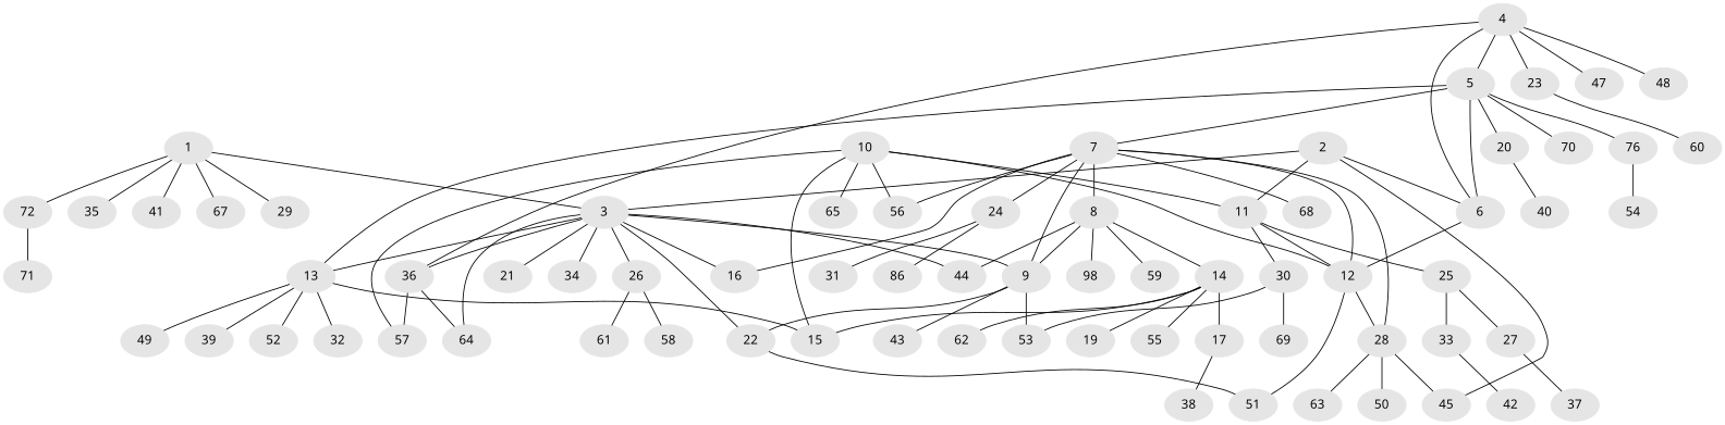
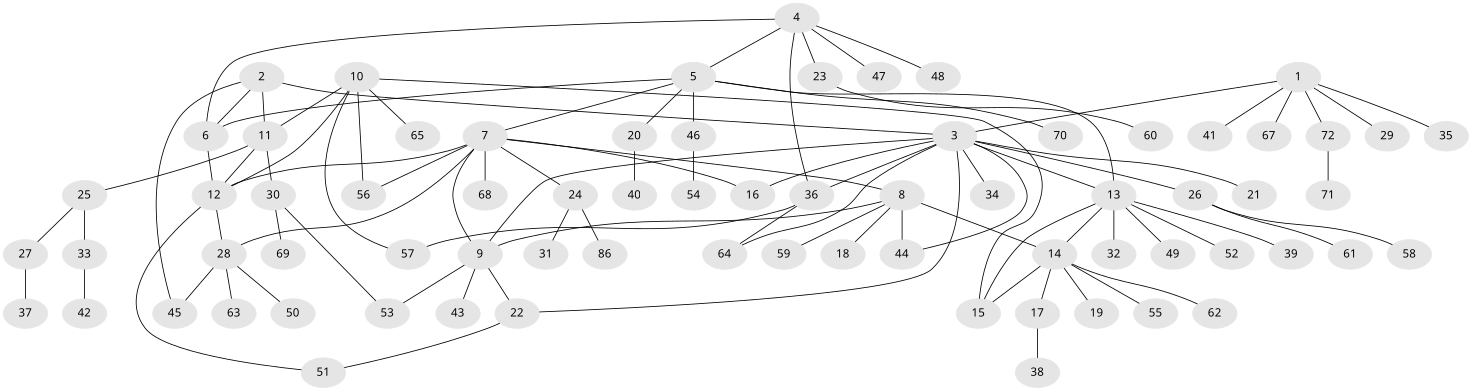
  graph {
    fontname="Noto Sans"
    node [color=gray90 fontname="Noto Sans" style=filled]
    edge [fontname="Noto Sans"]
    1
    3
    29
    35
    41
    67
    72
    2
    6
    11
    45
    9
    13
    16
    21
    22
    26
    34
    36
    44
    64
    71
    12
    25
    30
    43
    53
    14
    15
    32
    39
    49
    52
    51
    58
    61
    57
    4
    5
    23
    47
    48
    7
    20
-   46 [label=76]
+   46
    70
    60
    8
    24
    28
    56
    68
    40
    54
-   18 [label=98]
+   18
    59
    31
    n58 [label=86]
    50
    63
    17
    19
    55
    62
    10
    65
    27
    33
    69
    38
    37
    42
    1 -- 3
    1 -- 29
    1 -- 35
    1 -- 41
    1 -- 67
    1 -- 72
    3 -- 9
    3 -- 13
    3 -- 16
    3 -- 21
    3 -- 22
    3 -- 26
    3 -- 34
    3 -- 36
    3 -- 44
    3 -- 64
    72 -- 71
    2 -- 3
    2 -- 6
    2 -- 11
    2 -- 45
    6 -- 12
    11 -- 12
    11 -- 25
    11 -- 30
    9 -- 22
    9 -- 43
    9 -- 53
+   13 -- 14
    13 -- 15
    13 -- 32
    13 -- 39
    13 -- 49
    13 -- 52
    22 -- 51
    26 -- 58
    26 -- 61
    36 -- 64
    36 -- 57
    12 -- 51
    12 -- 28
    25 -- 27
    25 -- 33
    30 -- 53
    30 -- 69
    14 -- 15
    14 -- 17
    14 -- 19
    14 -- 55
    14 -- 62
    4 -- 6
    4 -- 36
    4 -- 5
    4 -- 23
    4 -- 47
    4 -- 48
    5 -- 6
    5 -- 13
    5 -- 7
    5 -- 20
    5 -- 46
    5 -- 70
    23 -- 60
    7 -- 9
    7 -- 16
    7 -- 12
    7 -- 8
    7 -- 24
    7 -- 28
    7 -- 56
    7 -- 68
    20 -- 40
    46 -- 54
    8 -- 9
    8 -- 44
    8 -- 14
    8 -- 18
    8 -- 59
    24 -- 31
    24 -- n58
    28 -- 45
    28 -- 50
    28 -- 63
    17 -- 38
    10 -- 11
    10 -- 12
    10 -- 15
    10 -- 57
    10 -- 56
    10 -- 65
    27 -- 37
    33 -- 42
  }
